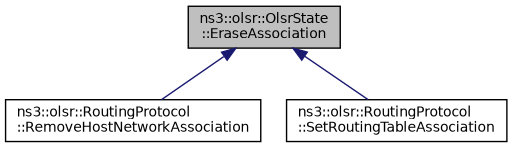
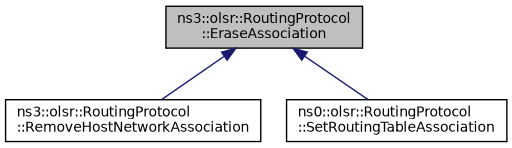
  digraph {
    rankdir=TB
    node [color=black fillcolor=white fontname=Helvetica fontsize=10 shape=record style=filled]
    edge [color=midnightblue dir=back fontname=Helvetica fontsize=10 labelfontname=Helvetica labelfontsize=10 style=solid]
-   n1 [fillcolor=grey75 fontcolor=black height=0.2 label="ns3::olsr::OlsrState\l::EraseAssociation" width=0.4]
+   n1 [fillcolor=grey75 fontcolor=black height=0.2 label="ns3::olsr::RoutingProtocol\l::EraseAssociation" width=0.4]
    n2 [height=0.2 label="ns3::olsr::RoutingProtocol\l::RemoveHostNetworkAssociation" width=0.4]
-   n3 [height=0.2 label="ns3::olsr::RoutingProtocol\l::SetRoutingTableAssociation" width=0.4]
+   n3 [height=0.2 label="ns0::olsr::RoutingProtocol\l::SetRoutingTableAssociation" width=0.4]
    n1 -> n2
    n1 -> n3
  }
